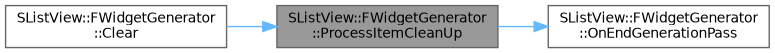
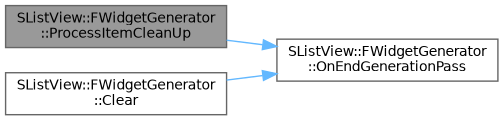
  digraph {
    rankdir=RL
    node [color=grey40 fillcolor=white fontname=Helvetica fontsize=10 shape=box style=filled]
    edge [color=steelblue1 dir=back fontname=Helvetica fontsize=10 labelfontname=Helvetica labelfontsize=10 style=solid]
    n1 [color=gray40 fillcolor=grey60 fontcolor=black height=0.2 label="SListView::FWidgetGenerator\l::ProcessItemCleanUp" width=0.4]
    n2 [height=0.2 label="SListView::FWidgetGenerator\l::Clear" width=0.4]
    n3 [height=0.2 label="SListView::FWidgetGenerator\l::OnEndGenerationPass" width=0.4]
-   n1 -> n2
+   n3 -> n2
    n3 -> n1
  }
